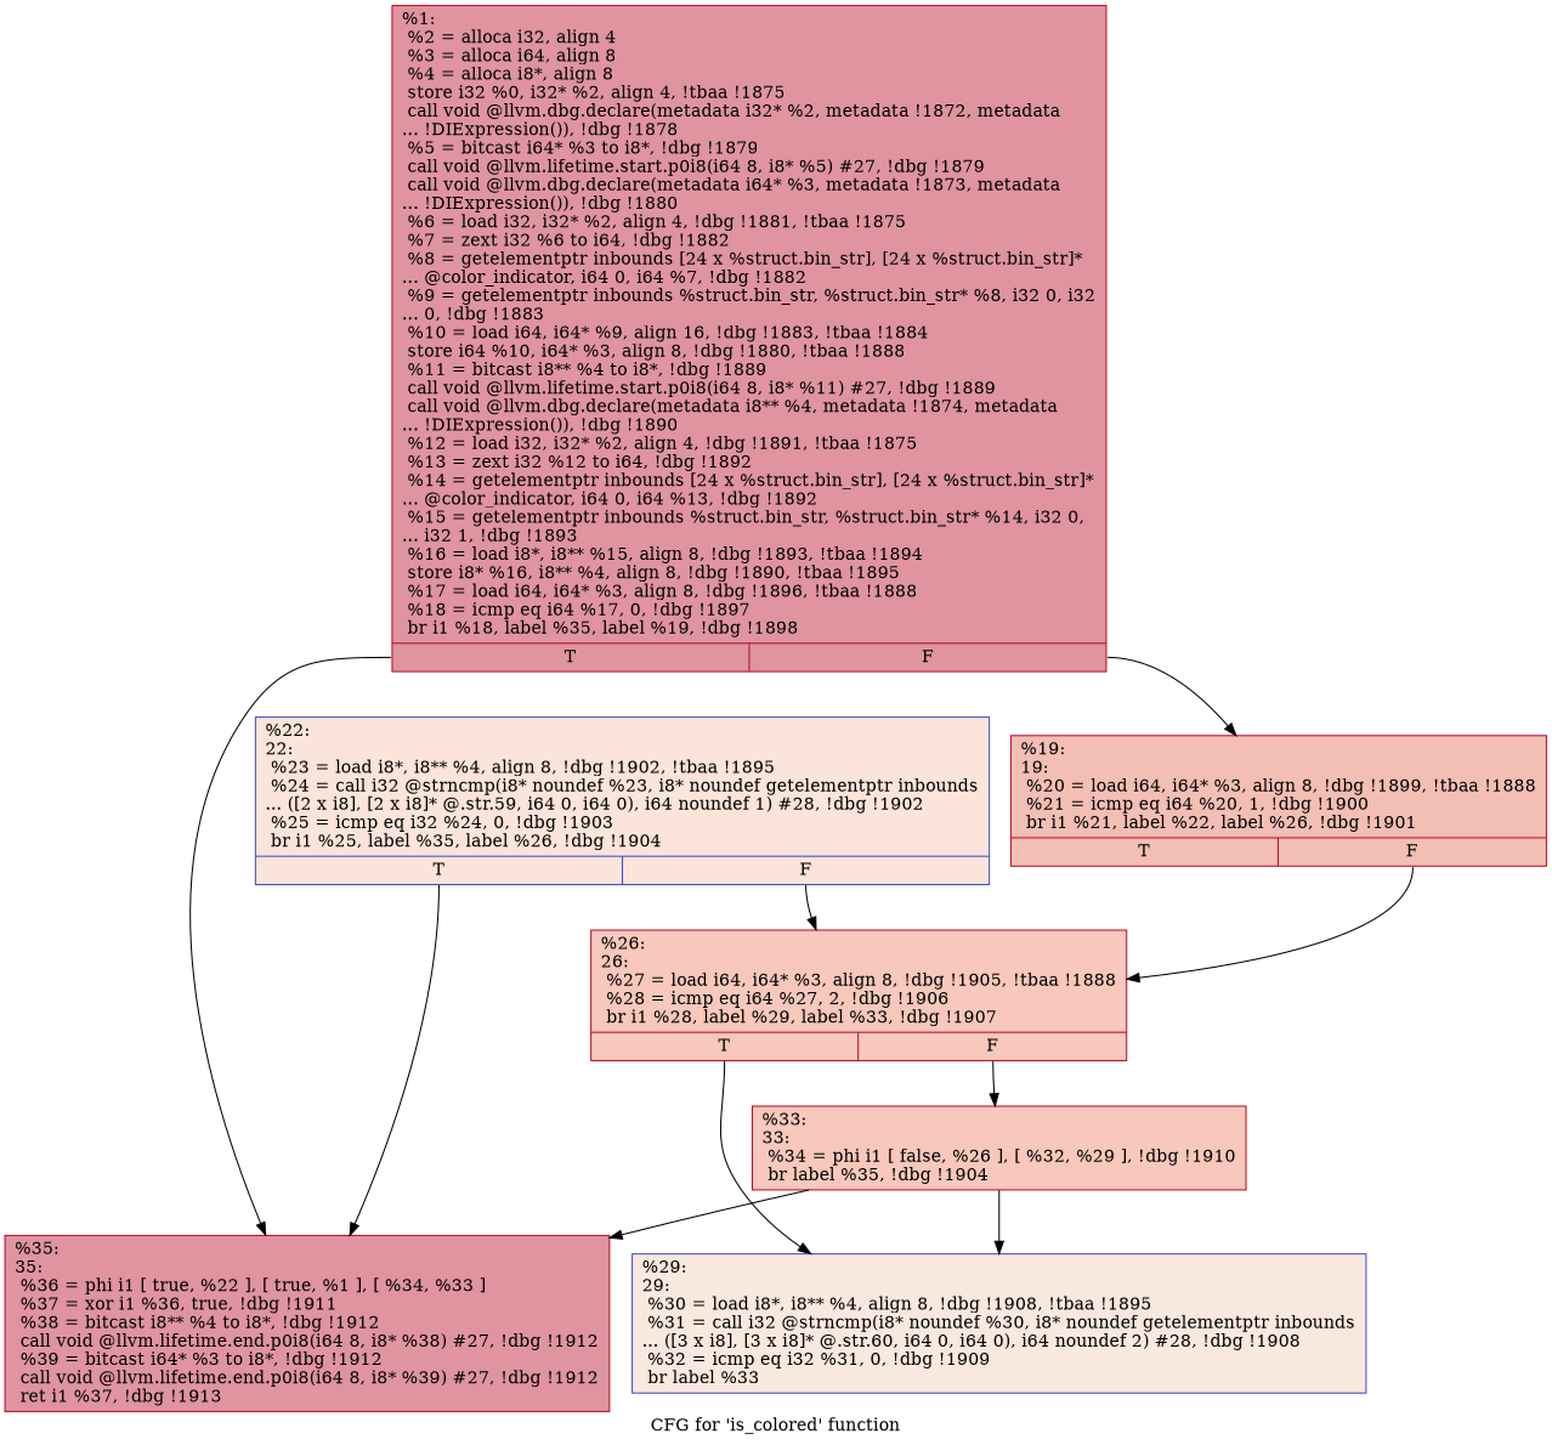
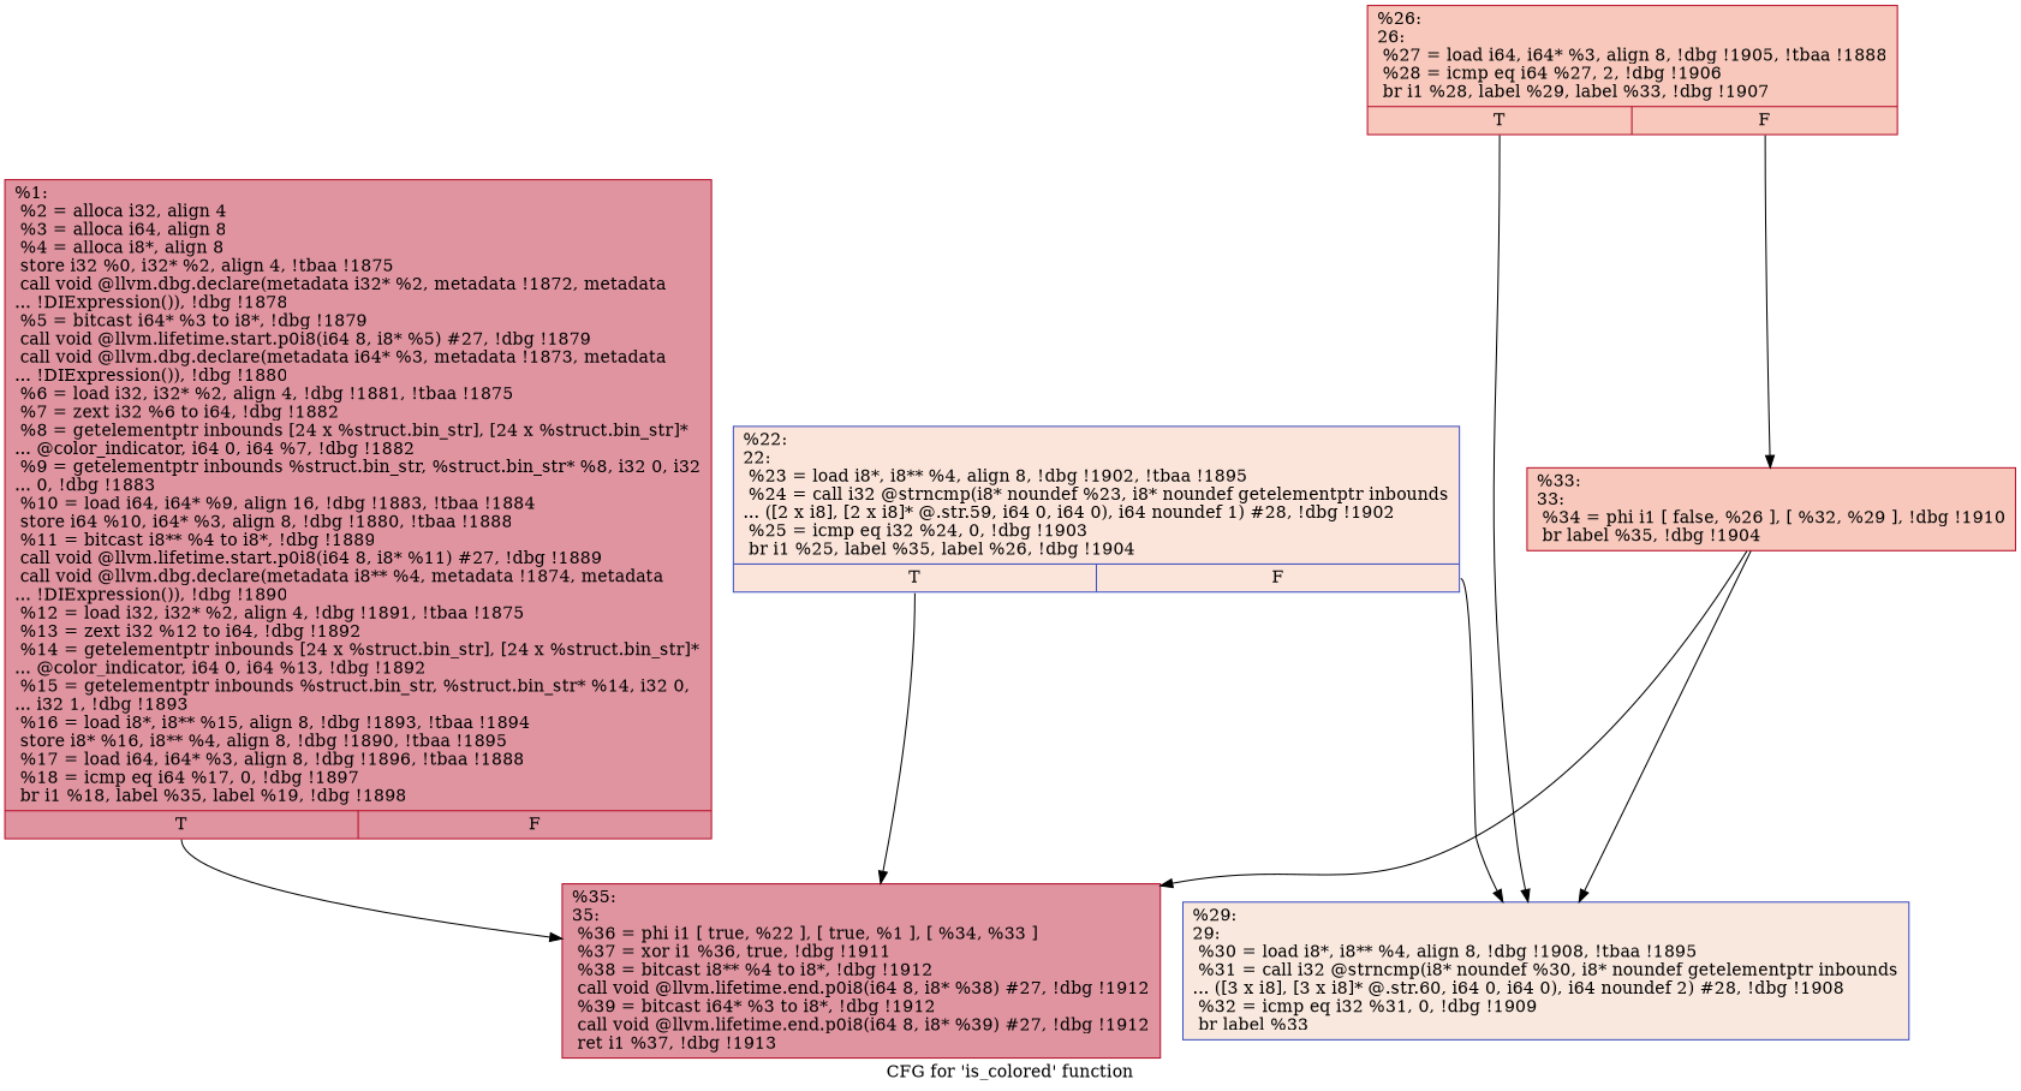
  digraph {
    label="CFG for 'is_colored' function"
    node [color="#b70d28ff" fillcolor="#b70d2870" shape=record style=filled]
    edge [tailport=s0]
    n1 [label="{%1:\l  %2 = alloca i32, align 4\l  %3 = alloca i64, align 8\l  %4 = alloca i8*, align 8\l  store i32 %0, i32* %2, align 4, !tbaa !1875\l  call void @llvm.dbg.declare(metadata i32* %2, metadata !1872, metadata\l... !DIExpression()), !dbg !1878\l  %5 = bitcast i64* %3 to i8*, !dbg !1879\l  call void @llvm.lifetime.start.p0i8(i64 8, i8* %5) #27, !dbg !1879\l  call void @llvm.dbg.declare(metadata i64* %3, metadata !1873, metadata\l... !DIExpression()), !dbg !1880\l  %6 = load i32, i32* %2, align 4, !dbg !1881, !tbaa !1875\l  %7 = zext i32 %6 to i64, !dbg !1882\l  %8 = getelementptr inbounds [24 x %struct.bin_str], [24 x %struct.bin_str]*\l... @color_indicator, i64 0, i64 %7, !dbg !1882\l  %9 = getelementptr inbounds %struct.bin_str, %struct.bin_str* %8, i32 0, i32\l... 0, !dbg !1883\l  %10 = load i64, i64* %9, align 16, !dbg !1883, !tbaa !1884\l  store i64 %10, i64* %3, align 8, !dbg !1880, !tbaa !1888\l  %11 = bitcast i8** %4 to i8*, !dbg !1889\l  call void @llvm.lifetime.start.p0i8(i64 8, i8* %11) #27, !dbg !1889\l  call void @llvm.dbg.declare(metadata i8** %4, metadata !1874, metadata\l... !DIExpression()), !dbg !1890\l  %12 = load i32, i32* %2, align 4, !dbg !1891, !tbaa !1875\l  %13 = zext i32 %12 to i64, !dbg !1892\l  %14 = getelementptr inbounds [24 x %struct.bin_str], [24 x %struct.bin_str]*\l... @color_indicator, i64 0, i64 %13, !dbg !1892\l  %15 = getelementptr inbounds %struct.bin_str, %struct.bin_str* %14, i32 0,\l... i32 1, !dbg !1893\l  %16 = load i8*, i8** %15, align 8, !dbg !1893, !tbaa !1894\l  store i8* %16, i8** %4, align 8, !dbg !1890, !tbaa !1895\l  %17 = load i64, i64* %3, align 8, !dbg !1896, !tbaa !1888\l  %18 = icmp eq i64 %17, 0, !dbg !1897\l  br i1 %18, label %35, label %19, !dbg !1898\l|{<s0>T|<s1>F}}"]
    n2 [label="{%35:\l35:                                               \l  %36 = phi i1 [ true, %22 ], [ true, %1 ], [ %34, %33 ]\l  %37 = xor i1 %36, true, !dbg !1911\l  %38 = bitcast i8** %4 to i8*, !dbg !1912\l  call void @llvm.lifetime.end.p0i8(i64 8, i8* %38) #27, !dbg !1912\l  %39 = bitcast i64* %3 to i8*, !dbg !1912\l  call void @llvm.lifetime.end.p0i8(i64 8, i8* %39) #27, !dbg !1912\l  ret i1 %37, !dbg !1913\l}"]
-   n3 [fillcolor="#e36c5570" label="{%19:\l19:                                               \l  %20 = load i64, i64* %3, align 8, !dbg !1899, !tbaa !1888\l  %21 = icmp eq i64 %20, 1, !dbg !1900\l  br i1 %21, label %22, label %26, !dbg !1901\l|{<s0>T|<s1>F}}"]
    n4 [fillcolor="#ed836670" label="{%26:\l26:                                               \l  %27 = load i64, i64* %3, align 8, !dbg !1905, !tbaa !1888\l  %28 = icmp eq i64 %27, 2, !dbg !1906\l  br i1 %28, label %29, label %33, !dbg !1907\l|{<s0>T|<s1>F}}"]
    n5 [color="#3d50c3ff" fillcolor="#f5c1a970" label="{%22:\l22:                                               \l  %23 = load i8*, i8** %4, align 8, !dbg !1902, !tbaa !1895\l  %24 = call i32 @strncmp(i8* noundef %23, i8* noundef getelementptr inbounds\l... ([2 x i8], [2 x i8]* @.str.59, i64 0, i64 0), i64 noundef 1) #28, !dbg !1902\l  %25 = icmp eq i32 %24, 0, !dbg !1903\l  br i1 %25, label %35, label %26, !dbg !1904\l|{<s0>T|<s1>F}}"]
    n6 [color="#3d50c3ff" fillcolor="#f2cab570" label="{%29:\l29:                                               \l  %30 = load i8*, i8** %4, align 8, !dbg !1908, !tbaa !1895\l  %31 = call i32 @strncmp(i8* noundef %30, i8* noundef getelementptr inbounds\l... ([3 x i8], [3 x i8]* @.str.60, i64 0, i64 0), i64 noundef 2) #28, !dbg !1908\l  %32 = icmp eq i32 %31, 0, !dbg !1909\l  br label %33\l}"]
    n7 [fillcolor="#ed836670" label="{%33:\l33:                                               \l  %34 = phi i1 [ false, %26 ], [ %32, %29 ], !dbg !1910\l  br label %35, !dbg !1904\l}"]
    n1 -> n2
-   n1 -> n3 [tailport=s1]
-   n3 -> n4 [tailport=s1]
    n4 -> n6
    n4 -> n7 [tailport=s1]
    n5 -> n2
-   n5 -> n4 [tailport=s1]
+   n5 -> n6 [tailport=s1]
    n7 -> n2
    n7 -> n6
  }
